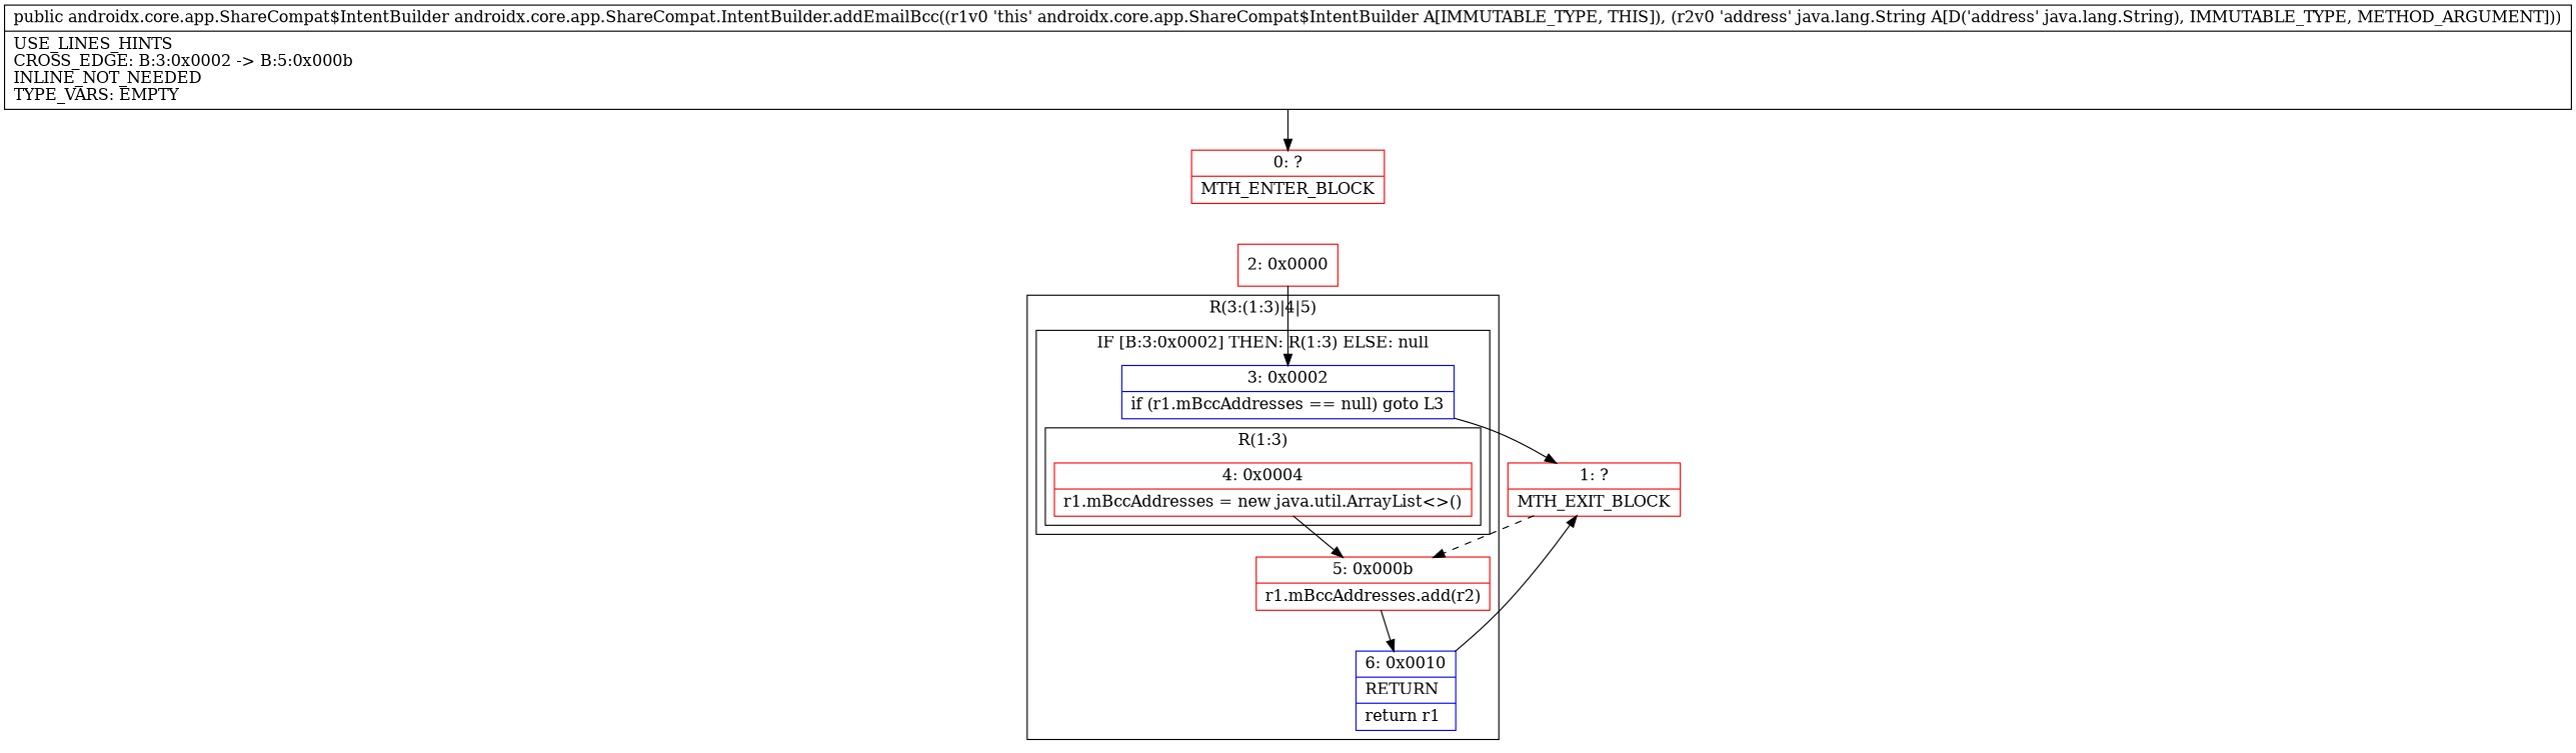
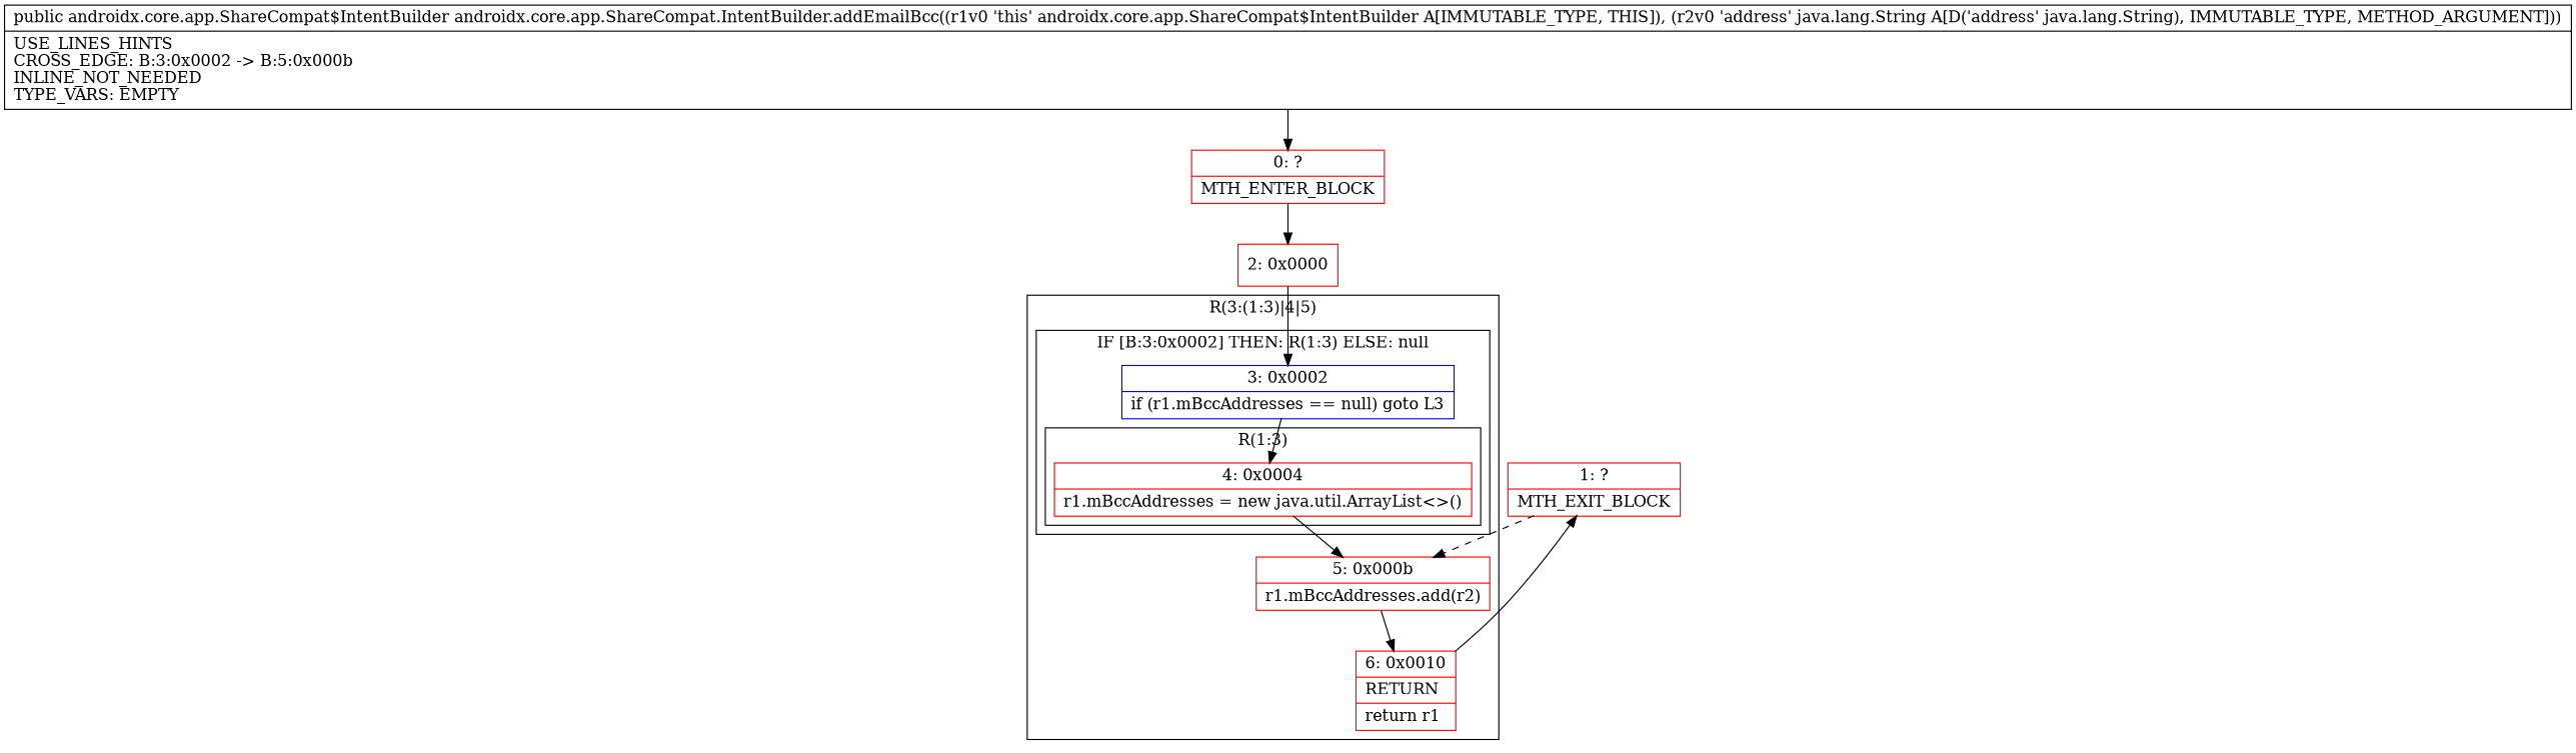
  digraph {
    node [color=red shape=record]
    n1 [label="{4\:\ 0x0004|r1.mBccAddresses = new java.util.ArrayList\<\>()\l}"]
    n2 [color=blue label="{3\:\ 0x0002|if (r1.mBccAddresses == null) goto L3\l}"]
    n3 [label="{5\:\ 0x000b|r1.mBccAddresses.add(r2)\l}"]
-   n4 [color=blue label="{6\:\ 0x0010|RETURN\l|return r1\l}"]
+   n4 [label="{6\:\ 0x0010|RETURN\l|return r1\l}"]
    n5 [label="{1\:\ ?|MTH_EXIT_BLOCK\l}"]
    n6 [label="{0\:\ ?|MTH_ENTER_BLOCK\l}"]
    n7 [label="{2\:\ 0x0000}"]
    n8 [label="{public androidx.core.app.ShareCompat$IntentBuilder androidx.core.app.ShareCompat.IntentBuilder.addEmailBcc((r1v0 'this' androidx.core.app.ShareCompat$IntentBuilder A[IMMUTABLE_TYPE, THIS]), (r2v0 'address' java.lang.String A[D('address' java.lang.String), IMMUTABLE_TYPE, METHOD_ARGUMENT]))  | USE_LINES_HINTS\lCROSS_EDGE: B:3:0x0002 \-\> B:5:0x000b\lINLINE_NOT_NEEDED\lTYPE_VARS: EMPTY\l}" color=""]
    subgraph cluster_1 {
      label="R(3:(1:3)|4|5)"
      n3
      n4
      subgraph cluster_2 {
        label="IF [B:3:0x0002] THEN: R(1:3) ELSE: null"
        n2
        subgraph cluster_3 {
          label="R(1:3)"
          n1
        }
      }
    }
    n1 -> n3
-   n2 -> n5
+   n2 -> n1
    n3 -> n4
    n4 -> n5
    n5 -> n3 [style=dashed]
+   n6 -> n7
    n7 -> n2
    n8 -> n6
  }
